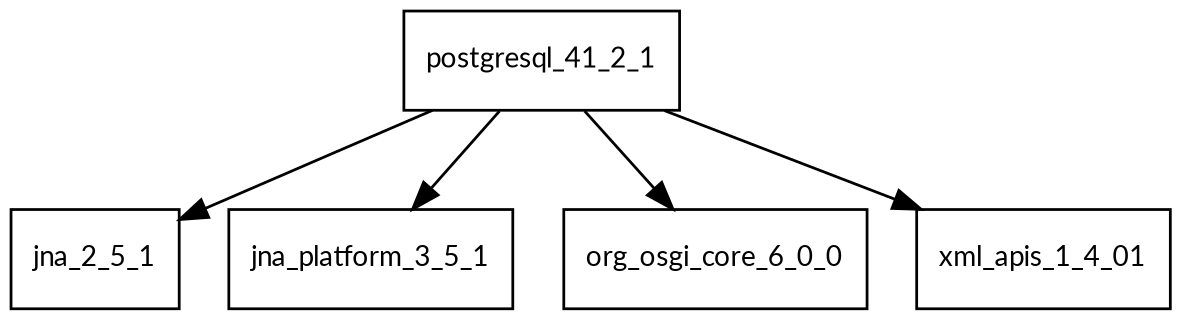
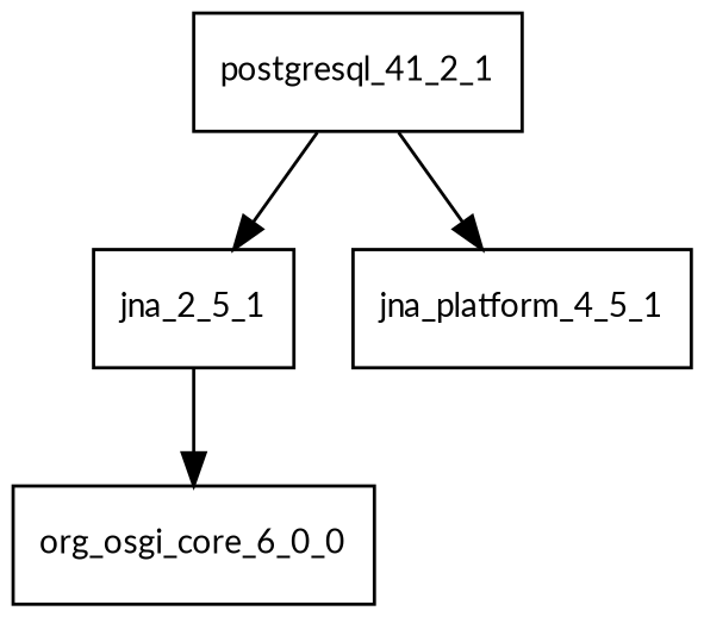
  digraph {
    fontname=Lato
    node [fontname=Lato fontsize=10.0 shape=box]
    edge [fontname=Lato]
    n1 [label=postgresql_41_2_1]
    n2 [label=jna_2_5_1]
-   jna_platform_4_5_1 [label=jna_platform_3_5_1]
+   jna_platform_4_5_1
    org_osgi_core_6_0_0
-   xml_apis_1_4_01
    n1 -> n2
    n1 -> jna_platform_4_5_1
-   n1 -> org_osgi_core_6_0_0
-   n1 -> xml_apis_1_4_01
+   n2 -> org_osgi_core_6_0_0
  }
